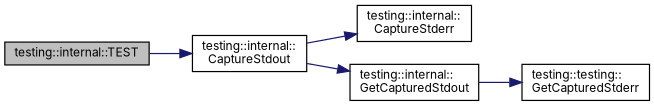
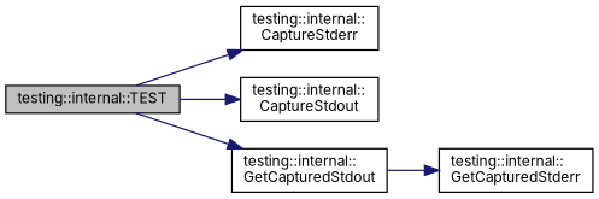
  digraph {
    fontname=Inter
    rankdir=LR
    node [color=black fontname=Inter fontsize=10 shape=record]
    edge [color=midnightblue fontname=Inter fontsize=10 labelfontname=Helvetica labelfontsize=10 style=solid]
    n1 [fillcolor=grey75 fontcolor=black height=0.2 label="testing::internal::TEST" style=filled width=0.4]
    n2 [height=0.2 label="testing::internal::\lCaptureStderr" width=0.4]
    n3 [height=0.2 label="testing::internal::\lCaptureStdout" width=0.4]
    n4 [height=0.2 label="testing::internal::\lGetCapturedStdout" width=0.4]
-   n5 [height=0.2 label="testing::testing::\lGetCapturedStderr" width=0.4]
-   n3 -> n2
+   n5 [height=0.2 label="testing::internal::\lGetCapturedStderr" width=0.4]
+   n1 -> n2
    n1 -> n3
-   n3 -> n4
+   n1 -> n4
    n4 -> n5
  }
